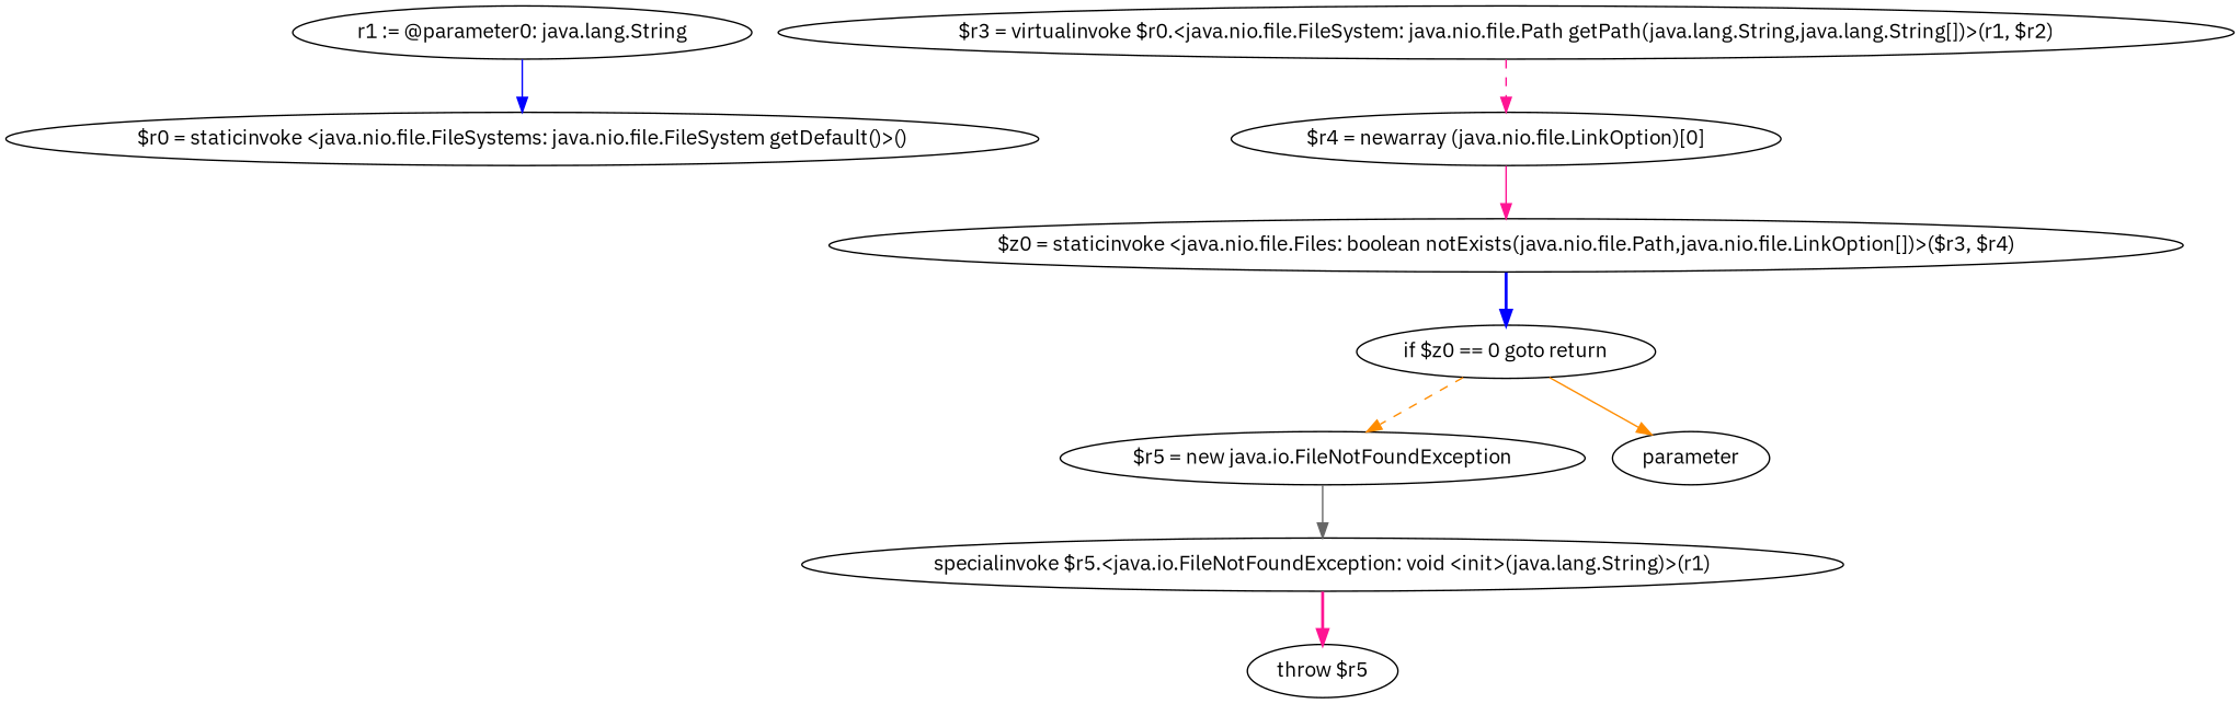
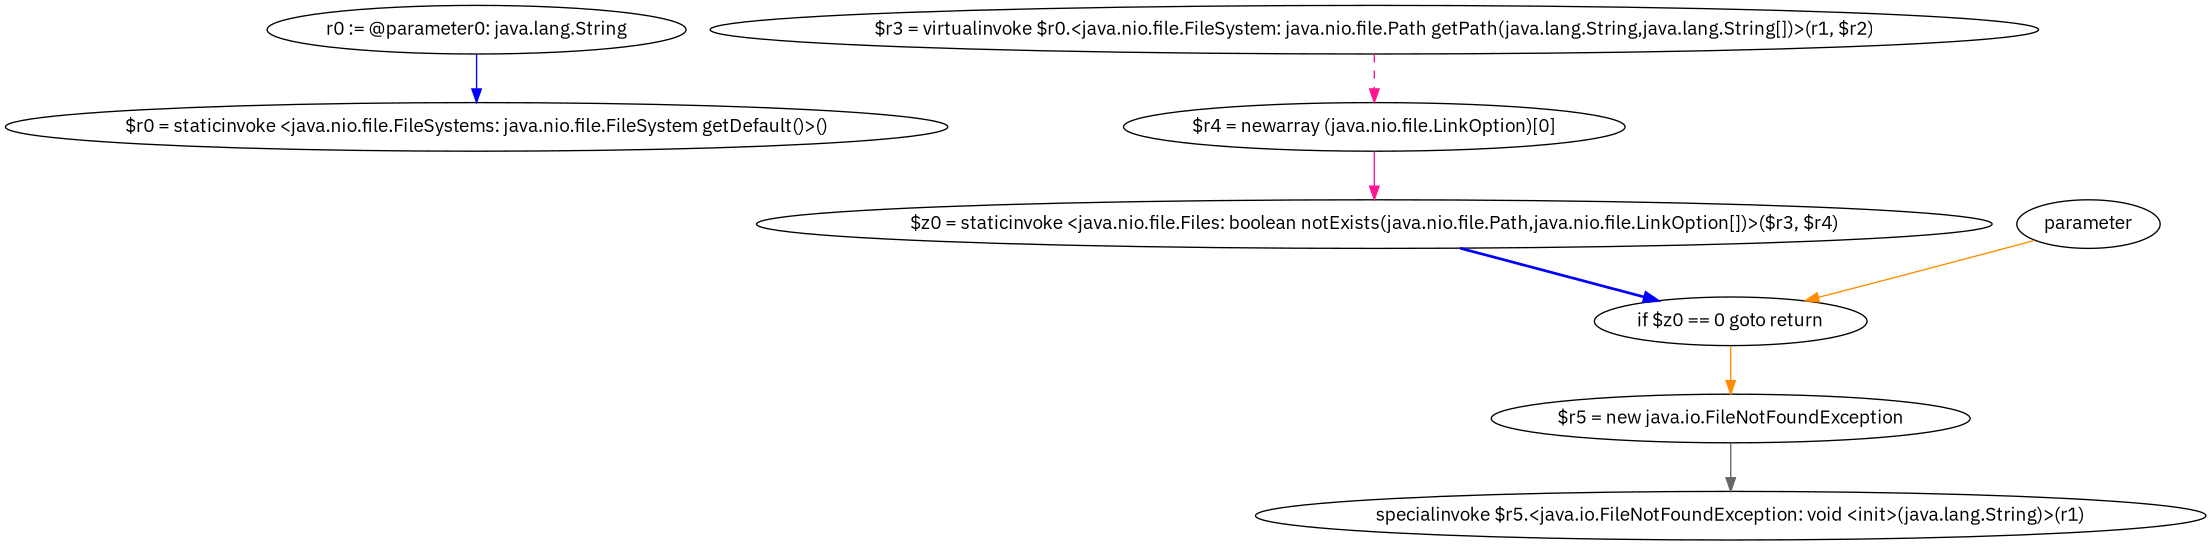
  digraph {
    fontname="IBM Plex Sans"
    node [fontname="IBM Plex Sans"]
    edge [color=deeppink fontname="IBM Plex Sans" style=solid]
-   "r1 := @parameter0: java.lang.String"
+   "r1 := @parameter0: java.lang.String" [label="r0 := @parameter0: java.lang.String"]
    "$r0 = staticinvoke <java.nio.file.FileSystems: java.nio.file.FileSystem getDefault()>()"
    "$r3 = virtualinvoke $r0.<java.nio.file.FileSystem: java.nio.file.Path getPath(java.lang.String,java.lang.String[])>(r1, $r2)"
    "$r4 = newarray (java.nio.file.LinkOption)[0]"
    "$z0 = staticinvoke <java.nio.file.Files: boolean notExists(java.nio.file.Path,java.nio.file.LinkOption[])>($r3, $r4)"
    "if $z0 == 0 goto return"
    "$r5 = new java.io.FileNotFoundException"
    n8 [label=parameter]
    "specialinvoke $r5.<java.io.FileNotFoundException: void <init>(java.lang.String)>(r1)"
-   "throw $r5"
    "r1 := @parameter0: java.lang.String" -> "$r0 = staticinvoke <java.nio.file.FileSystems: java.nio.file.FileSystem getDefault()>()" [color=blue]
    "$r3 = virtualinvoke $r0.<java.nio.file.FileSystem: java.nio.file.Path getPath(java.lang.String,java.lang.String[])>(r1, $r2)" -> "$r4 = newarray (java.nio.file.LinkOption)[0]" [style=dashed]
    "$r4 = newarray (java.nio.file.LinkOption)[0]" -> "$z0 = staticinvoke <java.nio.file.Files: boolean notExists(java.nio.file.Path,java.nio.file.LinkOption[])>($r3, $r4)"
    "$z0 = staticinvoke <java.nio.file.Files: boolean notExists(java.nio.file.Path,java.nio.file.LinkOption[])>($r3, $r4)" -> "if $z0 == 0 goto return" [color=blue style=bold]
-   "if $z0 == 0 goto return" -> "$r5 = new java.io.FileNotFoundException" [color=darkorange style=dashed]
-   "if $z0 == 0 goto return" -> n8 [color=darkorange]
+   "if $z0 == 0 goto return" -> "$r5 = new java.io.FileNotFoundException" [color=darkorange]
+   n8 -> "if $z0 == 0 goto return" [color=darkorange]
    "$r5 = new java.io.FileNotFoundException" -> "specialinvoke $r5.<java.io.FileNotFoundException: void <init>(java.lang.String)>(r1)" [color=gray40]
-   "specialinvoke $r5.<java.io.FileNotFoundException: void <init>(java.lang.String)>(r1)" -> "throw $r5" [style=bold]
  }
